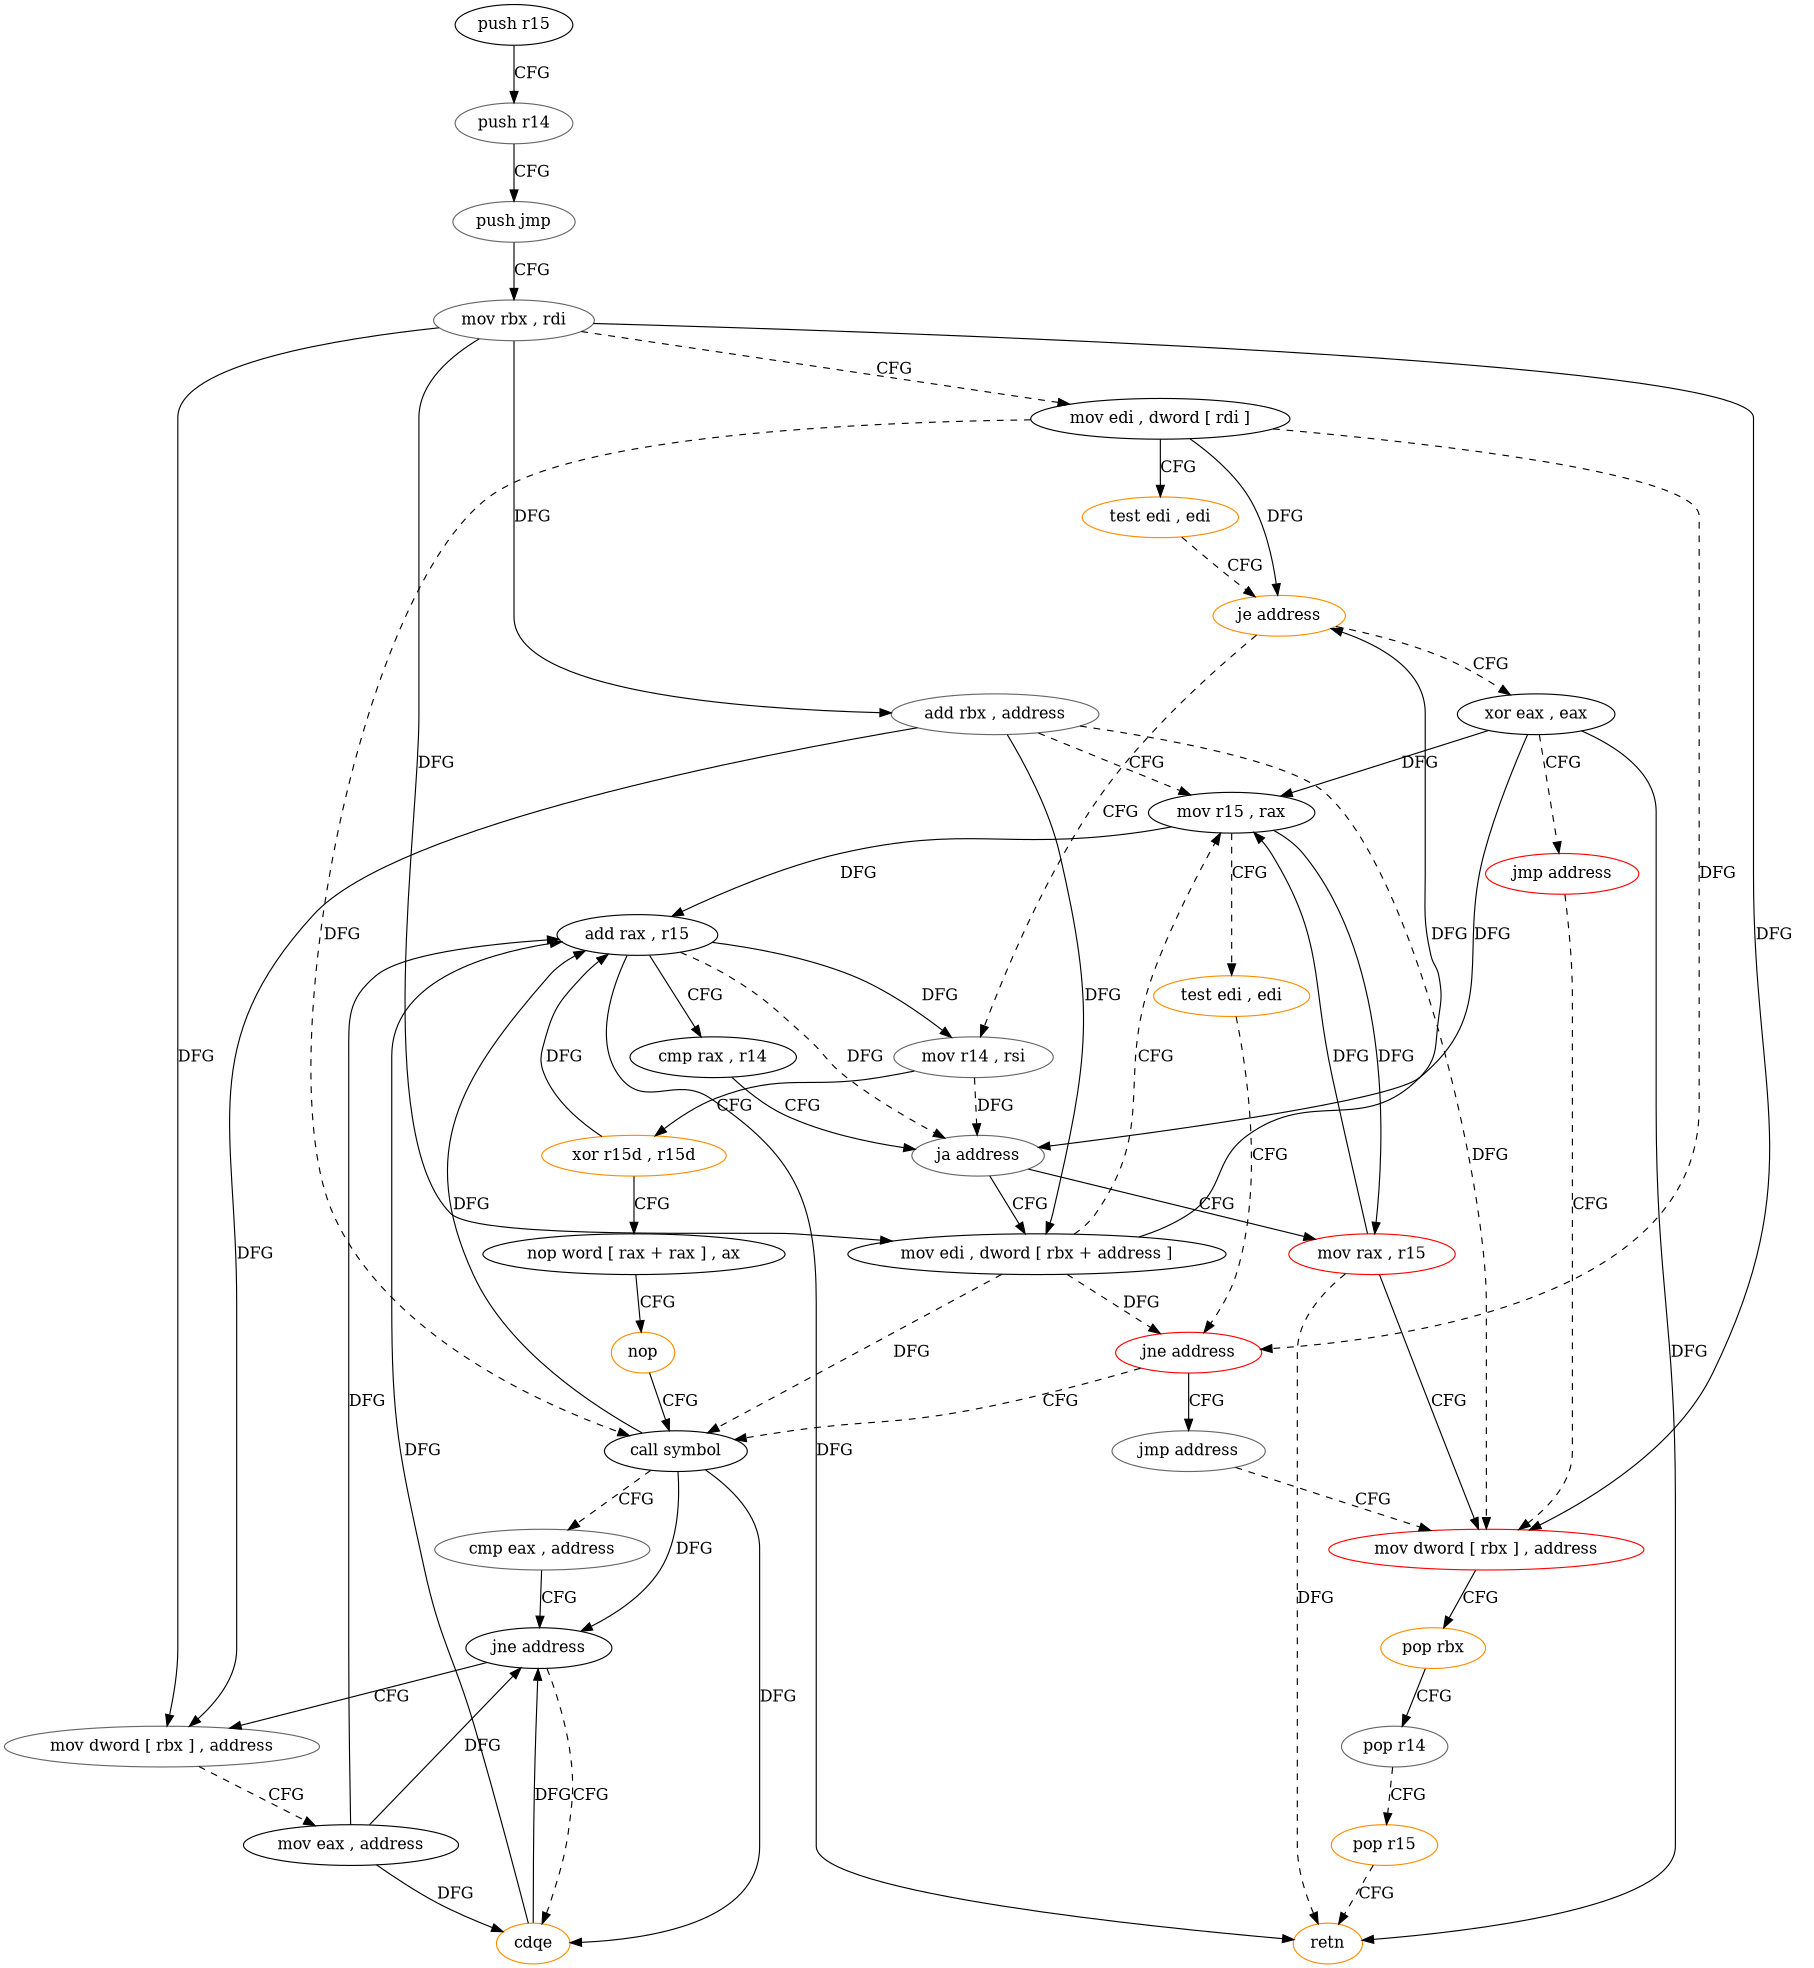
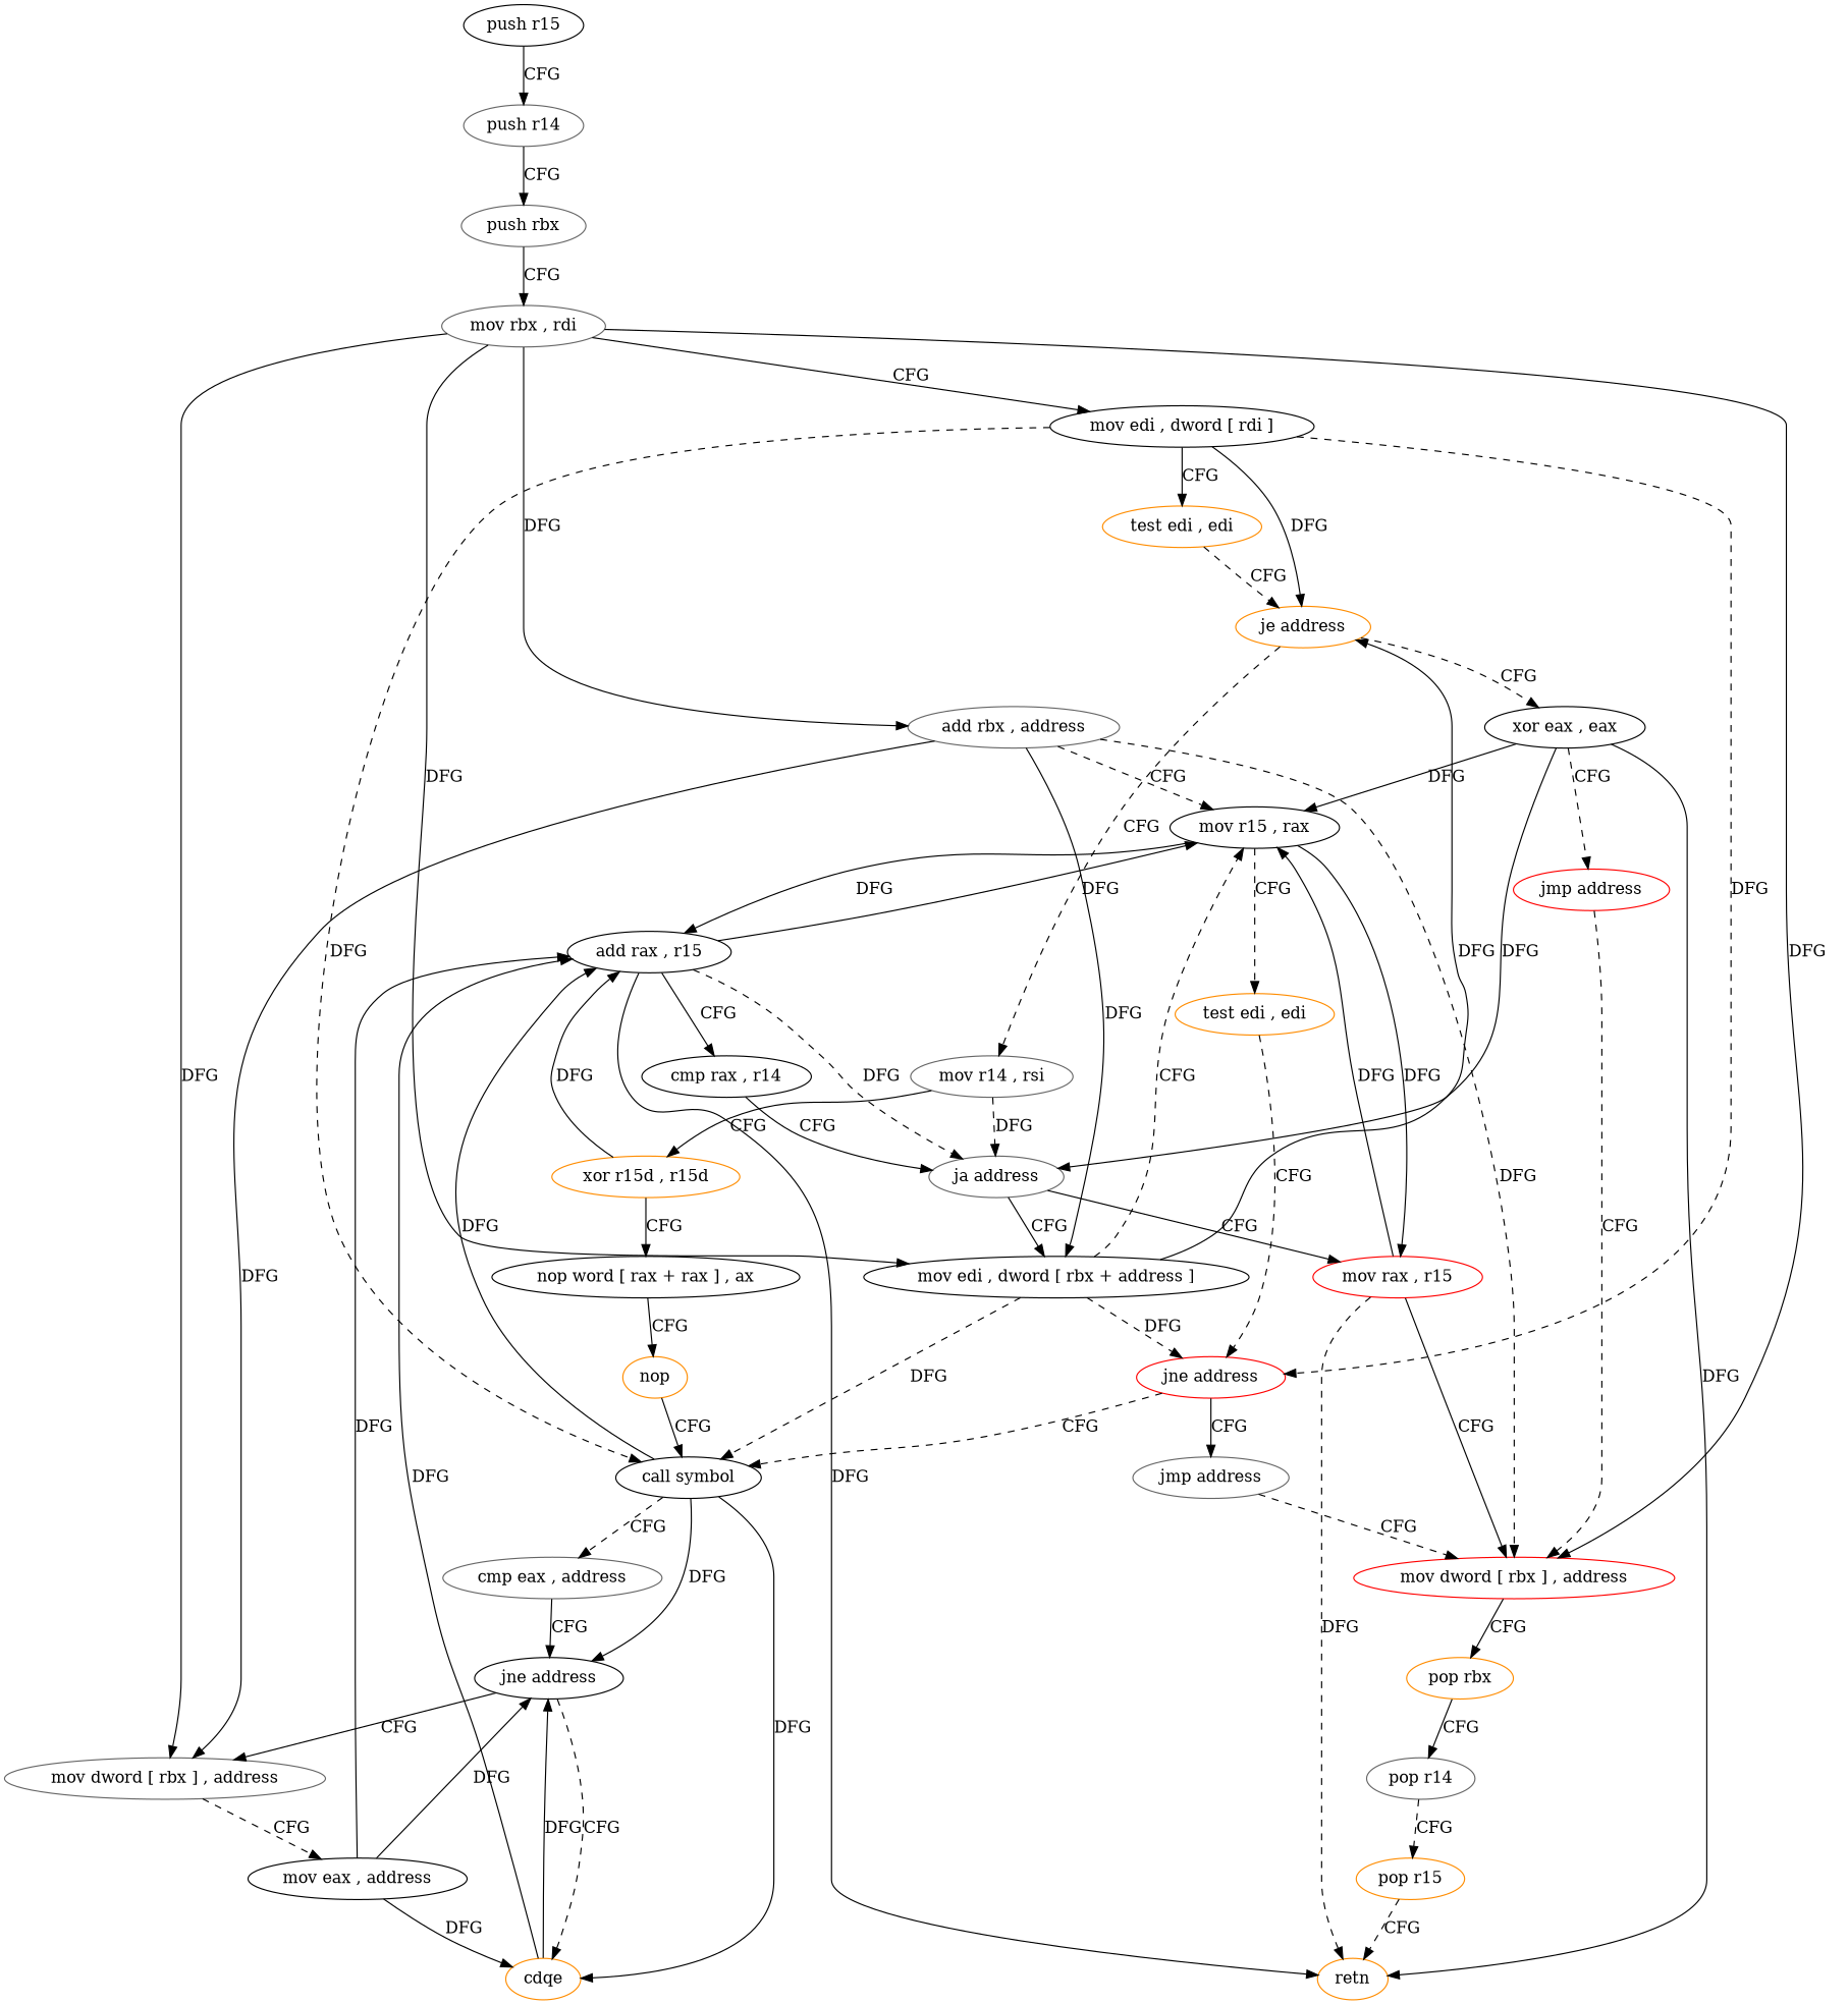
  digraph {
    node [color=black]
    edge [style=solid]
    n1 [label="push r15"]
    n2 [color=gray40 label="push r14"]
-   n3 [color=gray40 label="push jmp"]
+   n3 [color=gray40 label="push rbx"]
    n4 [color=gray40 label="mov rbx , rdi"]
    n5 [label="mov edi , dword [ rdi ]"]
    n6 [color=red label="mov dword [ rbx ] , address"]
    n7 [label="mov edi , dword [ rbx + address ]"]
    n8 [color=gray40 label="mov dword [ rbx ] , address"]
    n9 [color=gray40 label="add rbx , address"]
    n10 [color=darkorange label="test edi , edi"]
    n11 [color=darkorange label="je address"]
    n12 [label="call symbol"]
    n13 [color=red label="jne address"]
    n14 [color=darkorange label="pop rbx"]
    n15 [label="mov r15 , rax"]
    n16 [label="mov eax , address"]
    n17 [label="xor eax , eax"]
    n18 [color=gray40 label="mov r14 , rsi"]
    n19 [label="add rax , r15"]
    n20 [color=darkorange label=cdqe]
    n21 [color=gray40 label="cmp eax , address"]
    n22 [label="jne address"]
    n23 [color=gray40 label="jmp address"]
    n24 [color=red label="jmp address"]
    n25 [color=darkorange label=retn]
    n26 [color=gray40 label="ja address"]
    n27 [color=darkorange label="xor r15d , r15d"]
    n28 [color=red label="mov rax , r15"]
    n29 [color=darkorange label="test edi , edi"]
    n30 [label="nop word [ rax + rax ] , ax"]
    n31 [color=gray40 label="pop r14"]
    n32 [color=darkorange label=nop]
    n33 [label="cmp rax , r14"]
    n34 [color=darkorange label="pop r15"]
    n1 -> n2 [label=CFG]
    n2 -> n3 [label=CFG]
    n3 -> n4 [label=CFG]
-   n4 -> n5 [label=CFG style=dashed]
+   n4 -> n5 [label=CFG]
    n4 -> n6 [label=DFG]
    n4 -> n7 [label=DFG]
    n4 -> n8 [label=DFG]
    n4 -> n9 [label=DFG]
    n5 -> n10 [label=CFG]
    n5 -> n11 [label=DFG]
    n5 -> n12 [label=DFG style=dashed]
    n5 -> n13 [label=DFG style=dashed]
    n6 -> n14 [label=CFG]
    n7 -> n11 [label=DFG]
    n7 -> n12 [label=DFG style=dashed]
    n7 -> n13 [label=DFG style=dashed]
    n7 -> n15 [label=CFG style=dashed]
    n8 -> n16 [label=CFG style=dashed]
    n9 -> n6 [label=DFG style=dashed]
    n9 -> n7 [label=DFG]
    n9 -> n8 [label=DFG]
    n9 -> n15 [label=CFG style=dashed]
    n10 -> n11 [label=CFG style=dashed]
    n11 -> n17 [label=CFG style=dashed]
    n11 -> n18 [label=CFG style=dashed]
    n12 -> n19 [label=DFG]
    n12 -> n20 [label=DFG]
    n12 -> n21 [label=CFG style=dashed]
    n12 -> n22 [label=DFG]
    n13 -> n12 [label=CFG style=dashed]
    n13 -> n23 [label=CFG]
    n14 -> n31 [label=CFG]
    n15 -> n19 [label=DFG]
    n15 -> n28 [label=DFG]
    n15 -> n29 [label=CFG style=dashed]
    n16 -> n19 [label=DFG]
    n16 -> n20 [label=DFG]
    n16 -> n22 [label=DFG]
    n17 -> n15 [label=DFG]
    n17 -> n24 [label=CFG style=dashed]
    n17 -> n25 [label=DFG]
    n17 -> n26 [label=DFG]
    n18 -> n26 [label=DFG style=dashed]
    n18 -> n27 [label=CFG]
-   n19 -> n18 [label=DFG]
+   n19 -> n15 [label=DFG]
    n19 -> n25 [label=DFG]
    n19 -> n26 [label=DFG style=dashed]
    n19 -> n33 [label=CFG]
    n20 -> n19 [label=DFG]
    n20 -> n22 [label=DFG]
    n21 -> n22 [label=CFG]
    n22 -> n8 [label=CFG]
    n22 -> n20 [label=CFG style=dashed]
    n23 -> n6 [label=CFG style=dashed]
    n24 -> n6 [label=CFG style=dashed]
    n26 -> n7 [label=CFG]
    n26 -> n28 [label=CFG]
    n27 -> n19 [label=DFG]
    n27 -> n30 [label=CFG]
    n28 -> n6 [label=CFG]
    n28 -> n15 [label=DFG]
    n28 -> n25 [label=DFG style=dashed]
    n29 -> n13 [label=CFG style=dashed]
    n30 -> n32 [label=CFG]
    n31 -> n34 [label=CFG style=dashed]
    n32 -> n12 [label=CFG]
    n33 -> n26 [label=CFG]
    n34 -> n25 [label=CFG style=dashed]
  }
